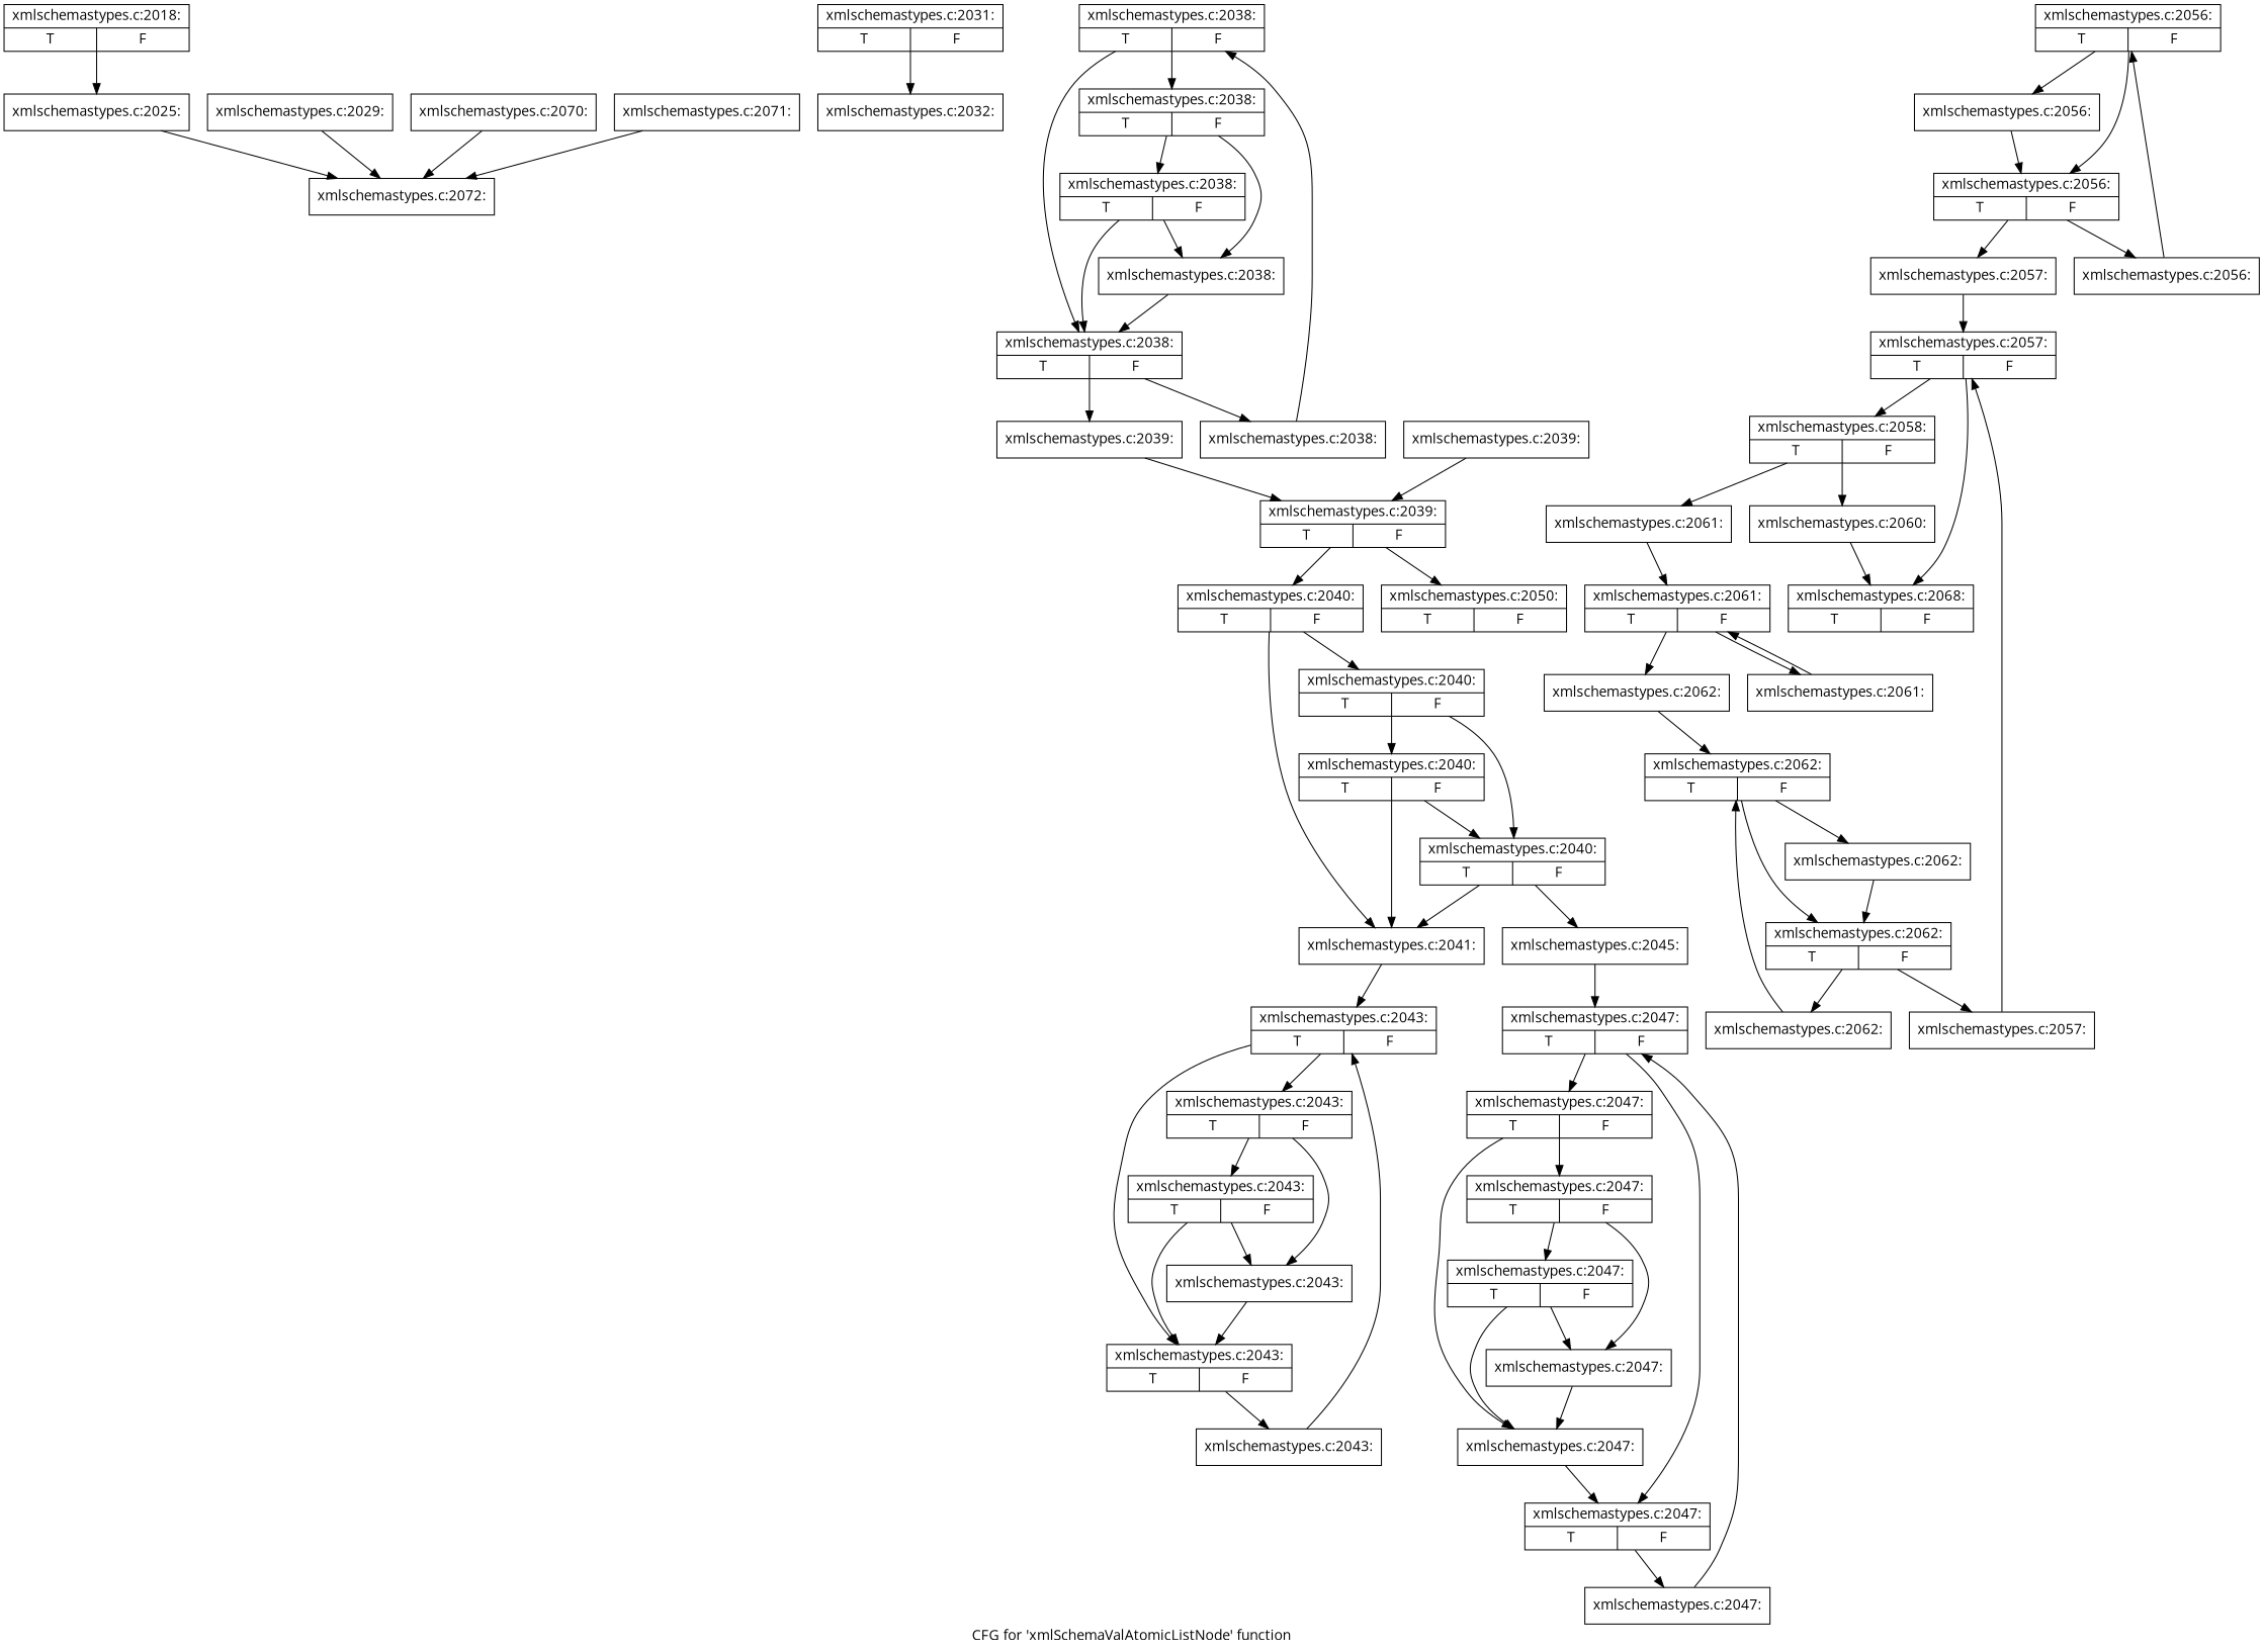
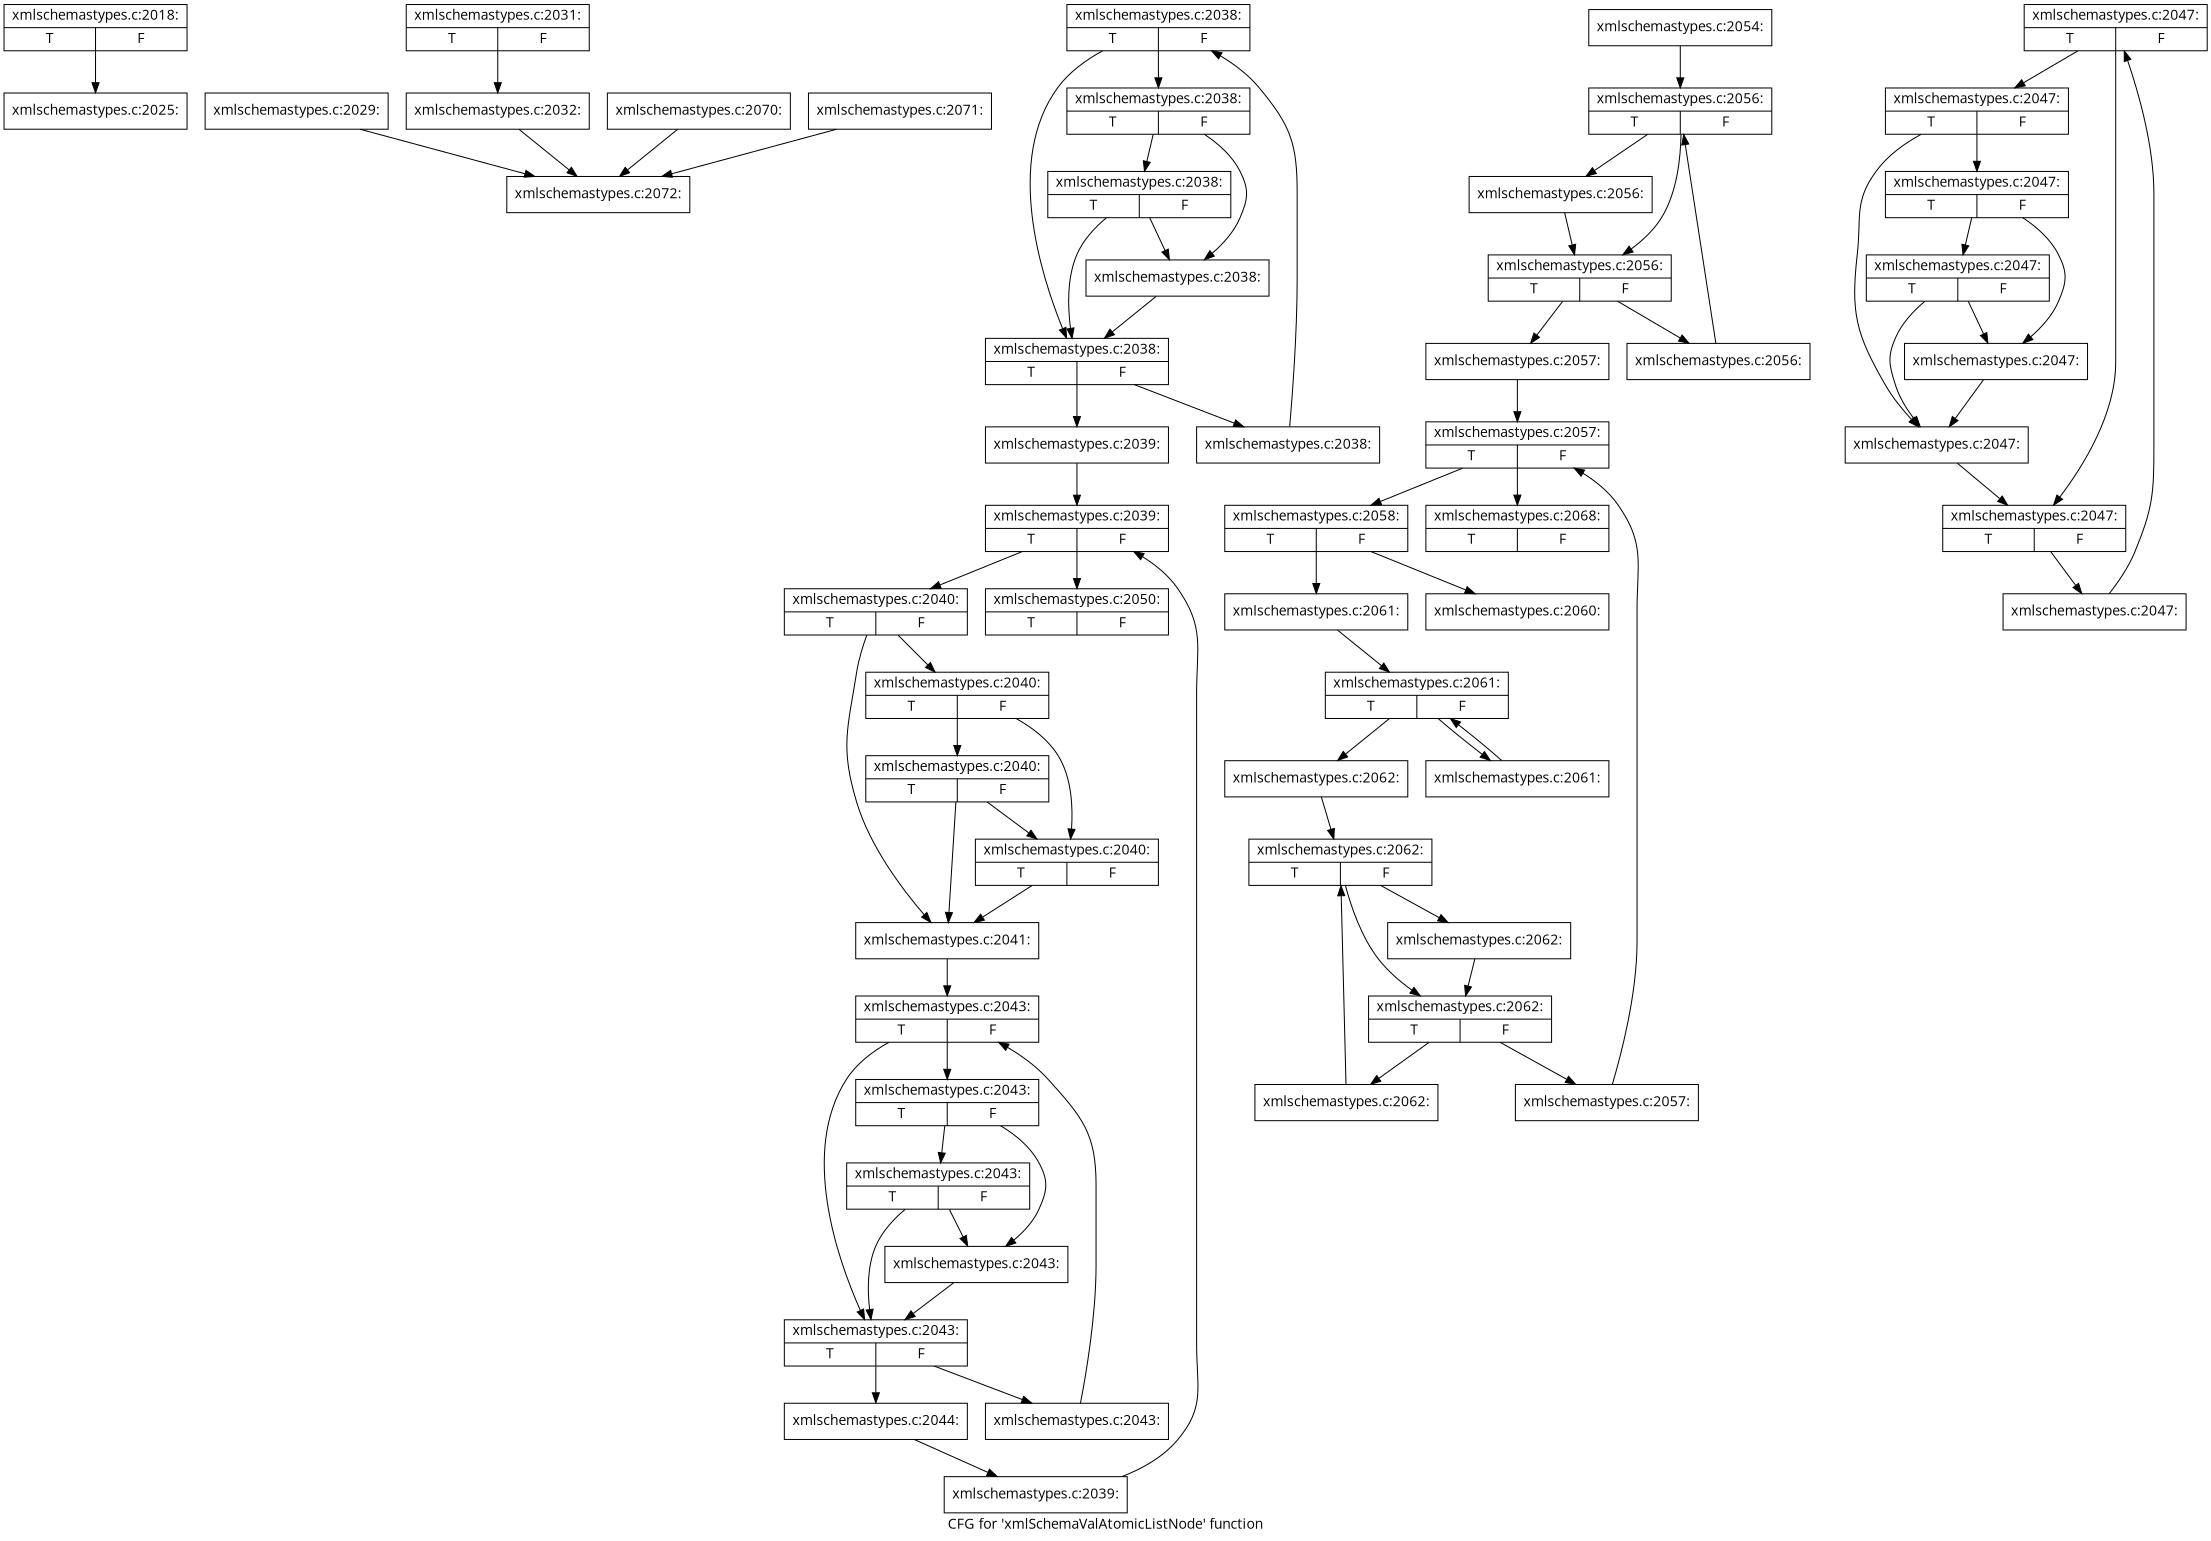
  digraph {
    fontname="Open Sans"
    label="CFG for 'xmlSchemaValAtomicListNode' function"
    node [fontname="Open Sans" shape=record]
    edge [fontname="Open Sans"]
    n1 [label="{xmlschemastypes.c:2018:|{<s0>T|<s1>F}}"]
    n2 [label="{xmlschemastypes.c:2025:}"]
    n3 [label="{xmlschemastypes.c:2072:}"]
    n4 [label="{xmlschemastypes.c:2029:}"]
    n5 [label="{xmlschemastypes.c:2031:|{<s0>T|<s1>F}}"]
    n6 [label="{xmlschemastypes.c:2032:}"]
    n7 [label="{xmlschemastypes.c:2038:|{<s0>T|<s1>F}}"]
    n8 [label="{xmlschemastypes.c:2038:|{<s0>T|<s1>F}}"]
    n9 [label="{xmlschemastypes.c:2038:|{<s0>T|<s1>F}}"]
    n10 [label="{xmlschemastypes.c:2038:}"]
    n11 [label="{xmlschemastypes.c:2039:}"]
    n12 [label="{xmlschemastypes.c:2038:|{<s0>T|<s1>F}}"]
    n13 [label="{xmlschemastypes.c:2038:}"]
    n14 [label="{xmlschemastypes.c:2039:|{<s0>T|<s1>F}}"]
    n15 [label="{xmlschemastypes.c:2040:|{<s0>T|<s1>F}}"]
    n16 [label="{xmlschemastypes.c:2050:|{<s0>T|<s1>F}}"]
    n17 [label="{xmlschemastypes.c:2041:}"]
    n18 [label="{xmlschemastypes.c:2040:|{<s0>T|<s1>F}}"]
    n19 [label="{xmlschemastypes.c:2043:|{<s0>T|<s1>F}}"]
    n20 [label="{xmlschemastypes.c:2040:|{<s0>T|<s1>F}}"]
    n21 [label="{xmlschemastypes.c:2040:|{<s0>T|<s1>F}}"]
+   n22 [label="{xmlschemastypes.c:2054:}"]
    n23 [label="{xmlschemastypes.c:2056:|{<s0>T|<s1>F}}"]
    n24 [label="{xmlschemastypes.c:2043:|{<s0>T|<s1>F}}"]
    n25 [label="{xmlschemastypes.c:2043:|{<s0>T|<s1>F}}"]
-   n26 [label="{xmlschemastypes.c:2045:}"]
    n27 [label="{xmlschemastypes.c:2047:|{<s0>T|<s1>F}}"]
    n28 [label="{xmlschemastypes.c:2047:|{<s0>T|<s1>F}}"]
    n29 [label="{xmlschemastypes.c:2047:|{<s0>T|<s1>F}}"]
    n30 [label="{xmlschemastypes.c:2043:}"]
+   n31 [label="{xmlschemastypes.c:2044:}"]
    n32 [label="{xmlschemastypes.c:2043:|{<s0>T|<s1>F}}"]
    n33 [label="{xmlschemastypes.c:2043:}"]
    n34 [label="{xmlschemastypes.c:2039:}"]
    n35 [label="{xmlschemastypes.c:2047:}"]
    n36 [label="{xmlschemastypes.c:2047:|{<s0>T|<s1>F}}"]
    n37 [label="{xmlschemastypes.c:2047:}"]
    n38 [label="{xmlschemastypes.c:2047:|{<s0>T|<s1>F}}"]
    n39 [label="{xmlschemastypes.c:2047:}"]
    n40 [label="{xmlschemastypes.c:2056:}"]
    n41 [label="{xmlschemastypes.c:2056:|{<s0>T|<s1>F}}"]
    n42 [label="{xmlschemastypes.c:2056:}"]
    n43 [label="{xmlschemastypes.c:2057:}"]
    n44 [label="{xmlschemastypes.c:2057:|{<s0>T|<s1>F}}"]
    n45 [label="{xmlschemastypes.c:2058:|{<s0>T|<s1>F}}"]
    n46 [label="{xmlschemastypes.c:2068:|{<s0>T|<s1>F}}"]
    n47 [label="{xmlschemastypes.c:2060:}"]
    n48 [label="{xmlschemastypes.c:2061:}"]
    n49 [label="{xmlschemastypes.c:2061:|{<s0>T|<s1>F}}"]
    n50 [label="{xmlschemastypes.c:2070:}"]
    n51 [label="{xmlschemastypes.c:2071:}"]
    n52 [label="{xmlschemastypes.c:2061:}"]
    n53 [label="{xmlschemastypes.c:2062:}"]
    n54 [label="{xmlschemastypes.c:2062:|{<s0>T|<s1>F}}"]
    n55 [label="{xmlschemastypes.c:2062:}"]
    n56 [label="{xmlschemastypes.c:2062:|{<s0>T|<s1>F}}"]
    n57 [label="{xmlschemastypes.c:2062:}"]
    n58 [label="{xmlschemastypes.c:2057:}"]
    n1 -> n2
-   n2 -> n3
+   n6 -> n3
    n4 -> n3
    n5 -> n6
    n7 -> n8
    n7 -> n9
    n8 -> n10
    n8 -> n11
    n9 -> n12
    n9 -> n13
    n10 -> n7
    n11 -> n14
    n12 -> n8
    n12 -> n13
    n13 -> n8
    n14 -> n15
    n14 -> n16
    n15 -> n17
    n15 -> n18
    n17 -> n19
    n18 -> n20
    n18 -> n21
    n19 -> n24
    n19 -> n25
    n20 -> n17
    n20 -> n21
    n21 -> n17
-   n21 -> n26
+   n22 -> n23
    n23 -> n40
    n23 -> n41
    n24 -> n30
+   n24 -> n31
    n25 -> n32
    n25 -> n33
-   n26 -> n27
    n27 -> n28
    n27 -> n29
    n28 -> n35
    n28 -> n36
    n29 -> n37
    n30 -> n19
+   n31 -> n34
    n32 -> n24
    n32 -> n33
    n33 -> n24
    n34 -> n14
    n35 -> n29
    n36 -> n38
    n36 -> n39
    n37 -> n27
    n38 -> n35
    n38 -> n39
    n39 -> n35
    n40 -> n41
    n41 -> n42
    n41 -> n43
    n42 -> n23
    n43 -> n44
    n44 -> n45
    n44 -> n46
    n45 -> n47
    n45 -> n48
-   n47 -> n46
    n48 -> n49
    n49 -> n52
    n49 -> n53
    n50 -> n3
    n51 -> n3
    n52 -> n49
    n53 -> n54
    n54 -> n55
    n54 -> n56
    n55 -> n56
    n56 -> n57
    n56 -> n58
    n57 -> n54
    n58 -> n44
  }
